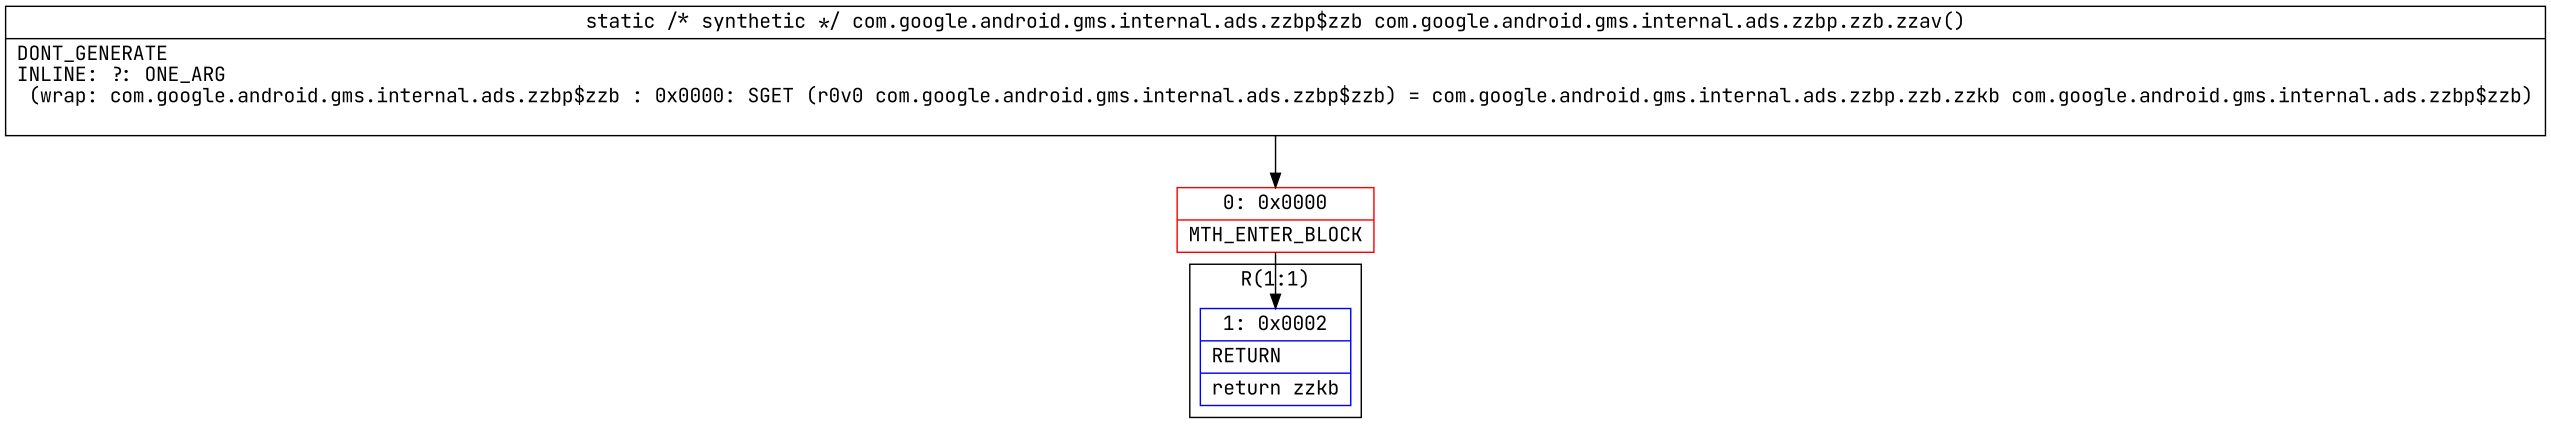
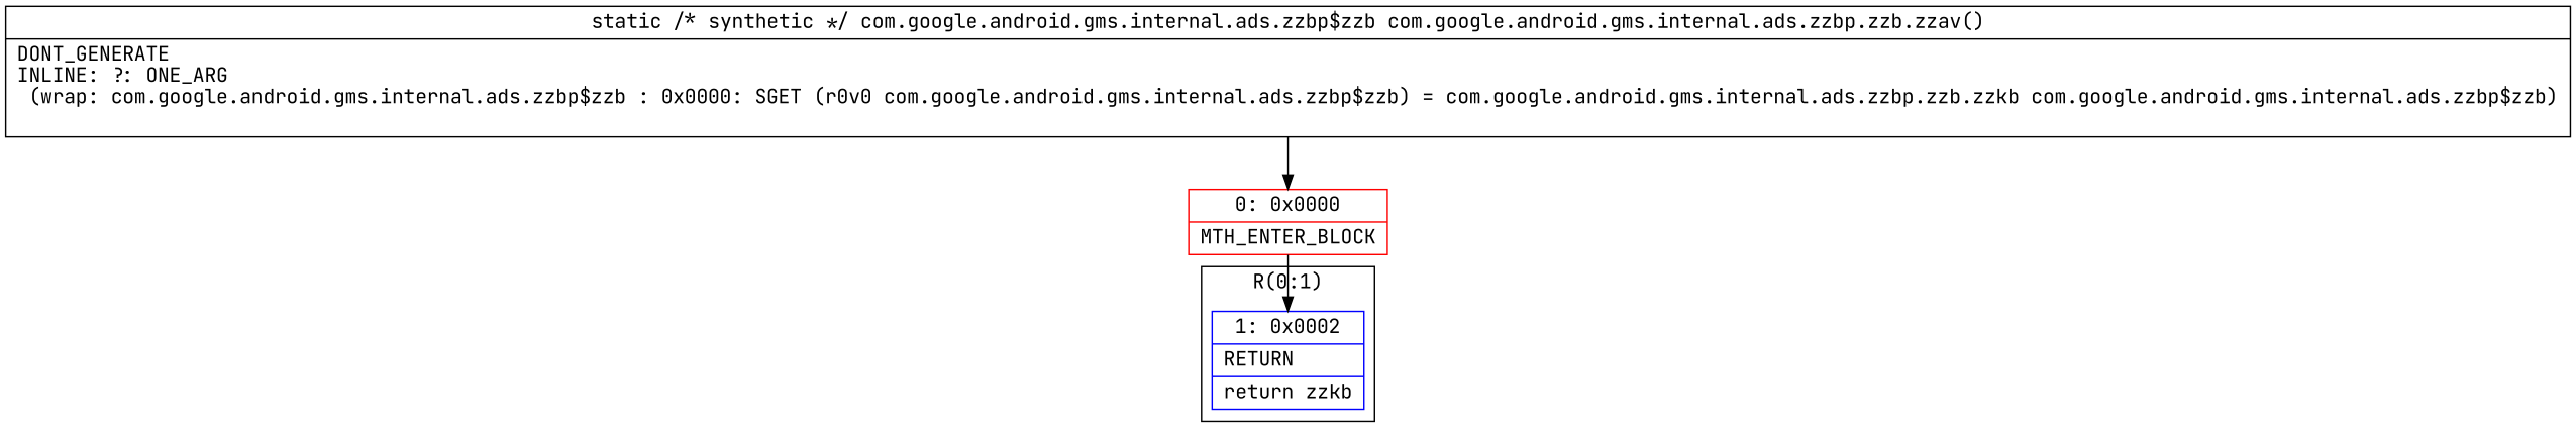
  digraph {
    fontname="JetBrains Mono"
    node [shape=record fontname="JetBrains Mono"]
    edge [fontname="JetBrains Mono"]
    n1 [color=blue label="{1\:\ 0x0002|RETURN\l|return zzkb\l}"]
    n2 [color=red label="{0\:\ 0x0000|MTH_ENTER_BLOCK\l}"]
    n3 [label="{static \/* synthetic *\/ com.google.android.gms.internal.ads.zzbp$zzb com.google.android.gms.internal.ads.zzbp.zzb.zzav()  | DONT_GENERATE\lINLINE: ?: ONE_ARG  \l  (wrap: com.google.android.gms.internal.ads.zzbp$zzb : 0x0000: SGET  (r0v0 com.google.android.gms.internal.ads.zzbp$zzb) =  com.google.android.gms.internal.ads.zzbp.zzb.zzkb com.google.android.gms.internal.ads.zzbp$zzb)\l\l}"]
    subgraph cluster_1 {
-     label="R(1:1)"
+     label="R(0:1)"
      n1
    }
    n2 -> n1
    n3 -> n2
  }
